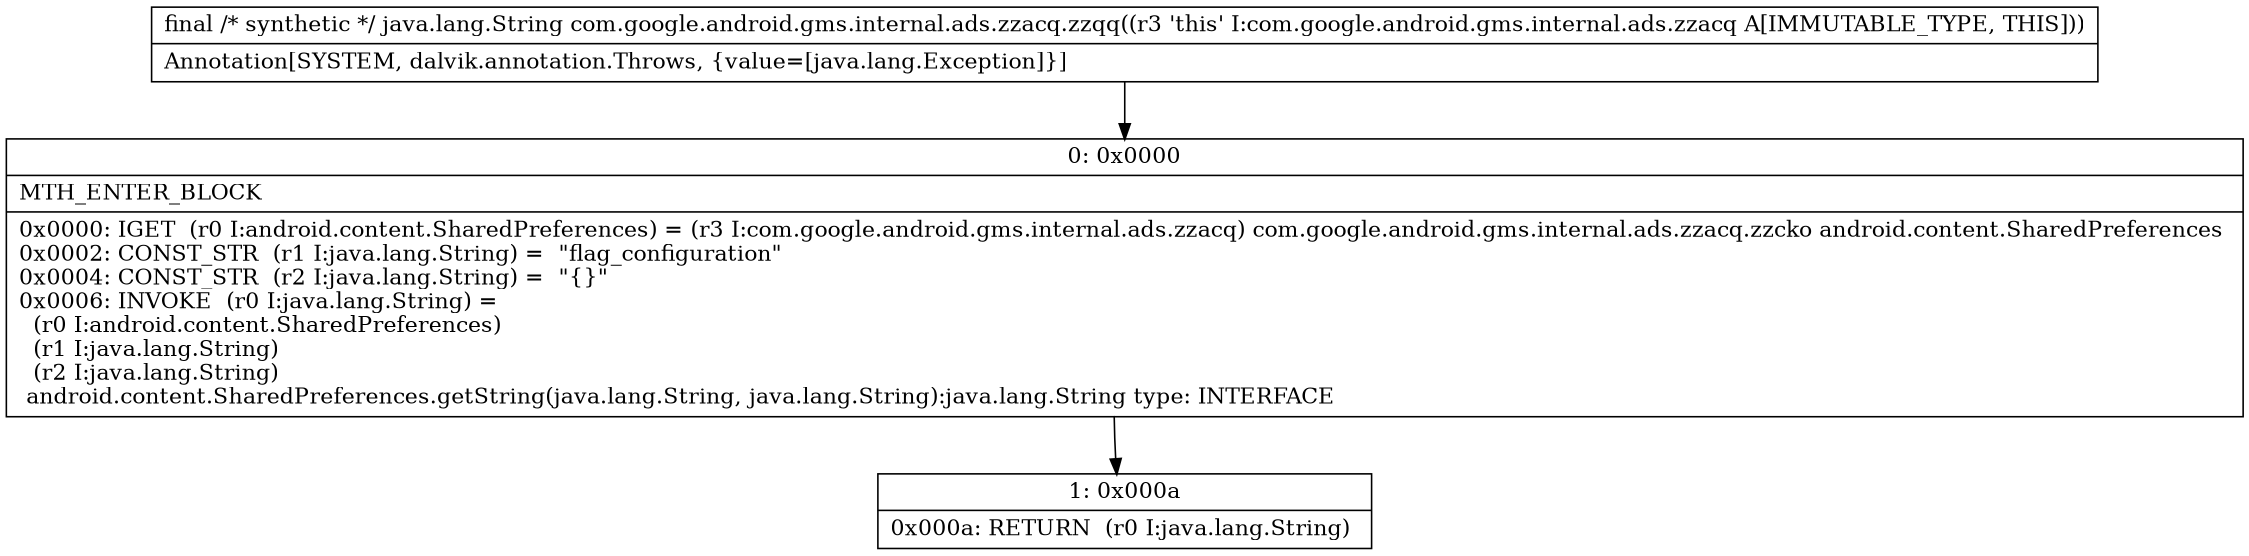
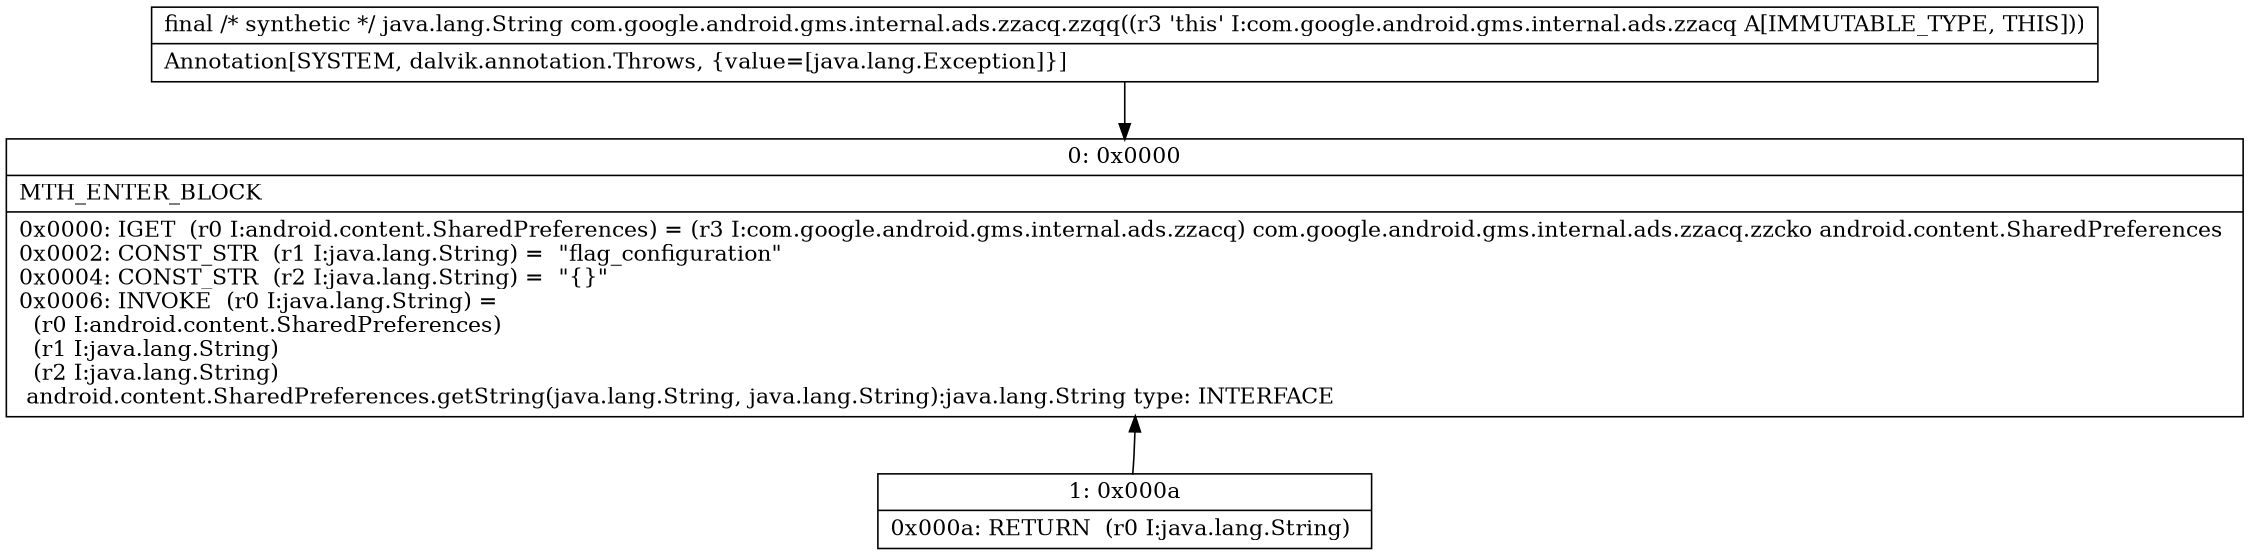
  digraph {
    node [shape=record]
    n1 [label="{0\:\ 0x0000|MTH_ENTER_BLOCK\l|0x0000: IGET  (r0 I:android.content.SharedPreferences) = (r3 I:com.google.android.gms.internal.ads.zzacq) com.google.android.gms.internal.ads.zzacq.zzcko android.content.SharedPreferences \l0x0002: CONST_STR  (r1 I:java.lang.String) =  \"flag_configuration\" \l0x0004: CONST_STR  (r2 I:java.lang.String) =  \"\{\}\" \l0x0006: INVOKE  (r0 I:java.lang.String) = \l  (r0 I:android.content.SharedPreferences)\l  (r1 I:java.lang.String)\l  (r2 I:java.lang.String)\l android.content.SharedPreferences.getString(java.lang.String, java.lang.String):java.lang.String type: INTERFACE \l}"]
    n2 [label="{1\:\ 0x000a|0x000a: RETURN  (r0 I:java.lang.String) \l}"]
    n3 [label="{final \/* synthetic *\/ java.lang.String com.google.android.gms.internal.ads.zzacq.zzqq((r3 'this' I:com.google.android.gms.internal.ads.zzacq A[IMMUTABLE_TYPE, THIS]))  | Annotation[SYSTEM, dalvik.annotation.Throws, \{value=[java.lang.Exception]\}]\l}"]
-   n1 -> n2
+   n2 -> n1
    n3 -> n1
  }
